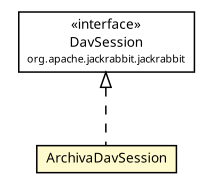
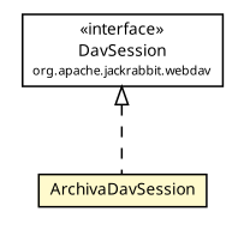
  digraph {
    fontname="Noto Sans"
    node [fontcolor=black fontname="Noto Sans" fontsize=9.0 shape=plaintext]
    n1 [label=<<table border="0" cellborder="1" cellspacing="0" cellpadding="2" port="p" bgcolor="lemonChiffon" href="./ArchivaDavSession.html"> 		<tr><td><table border="0" cellspacing="0" cellpadding="1"> 			<tr><td> ArchivaDavSession </td></tr> 		</table></td></tr> 		</table>>]
-   n2 [label=<<table border="0" cellborder="1" cellspacing="0" cellpadding="2" port="p" href="http://java.sun.com/j2se/1.4.2/docs/api/org/apache/jackrabbit/webdav/DavSession.html"> 		<tr><td><table border="0" cellspacing="0" cellpadding="1"> 			<tr><td> &laquo;interface&raquo; </td></tr> 			<tr><td> DavSession </td></tr> 			<tr><td><font point-size="7.0"> org.apache.jackrabbit.jackrabbit </font></td></tr> 		</table></td></tr> 		</table>>]
+   n2 [label=<<table border="0" cellborder="1" cellspacing="0" cellpadding="2" port="p" href="http://java.sun.com/j2se/1.4.2/docs/api/org/apache/jackrabbit/webdav/DavSession.html"> 		<tr><td><table border="0" cellspacing="0" cellpadding="1"> 			<tr><td> &laquo;interface&raquo; </td></tr> 			<tr><td> DavSession </td></tr> 			<tr><td><font point-size="7.0"> org.apache.jackrabbit.webdav </font></td></tr> 		</table></td></tr> 		</table>>]
    n2 -> n1 [arrowtail=empty dir=back fontname="Noto Sans" fontsize=10 headport=p labelfontname=Helvetica labelfontsize=10 style=dashed tailport=p]
  }
